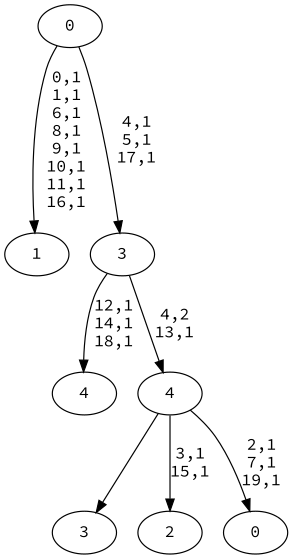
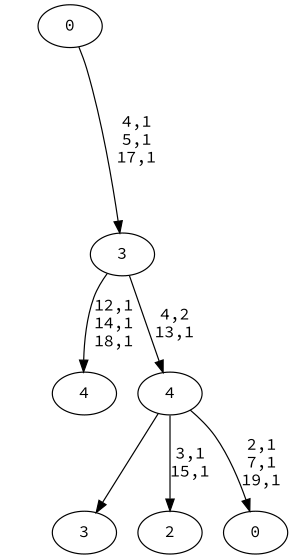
  digraph {
    fontname="Source Code Pro"
    node [fontname="Source Code Pro"]
    edge [fontname="Source Code Pro"]
    n1 [label=4]
    n2 [label=3]
    n3 [label=2]
-   n4 [label=1]
    n5 [label=0]
    4
    3
    0
    4 -> n2
    4 -> n3 [label="3,1\n15,1"]
    4 -> n5 [label="2,1\n7,1\n19,1"]
    3 -> n1 [label="12,1\n14,1\n18,1"]
    3 -> 4 [label="4,2\n13,1"]
-   0 -> n4 [label="0,1\n1,1\n6,1\n8,1\n9,1\n10,1\n11,1\n16,1"]
    0 -> 3 [label="4,1\n5,1\n17,1"]
  }
